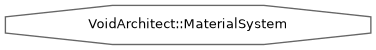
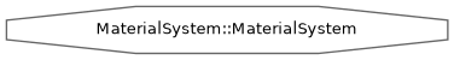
  digraph {
    rankdir=LR
-   n1 [color=grey40 fillcolor=white fontname=Helvetica fontsize=10 height=0.2 label="VoidArchitect::MaterialSystem" shape=octagon style=filled width=0.4]
+   n1 [color=grey40 fillcolor=white fontname=Helvetica fontsize=10 height=0.2 label="MaterialSystem::MaterialSystem" shape=octagon style=filled width=0.4]
  }
